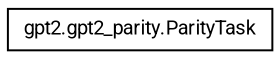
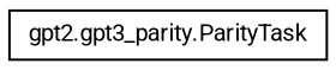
  digraph {
    rankdir=LR
    fontname=Roboto
-   n1 [color=black fillcolor=white fontname=Roboto fontsize=10 height=0.2 label="gpt2.gpt2_parity.ParityTask" shape=record style=filled width=0.4]
+   n1 [color=black fillcolor=white fontname=Roboto fontsize=10 height=0.2 label="gpt2.gpt3_parity.ParityTask" shape=record style=filled width=0.4]
  }
